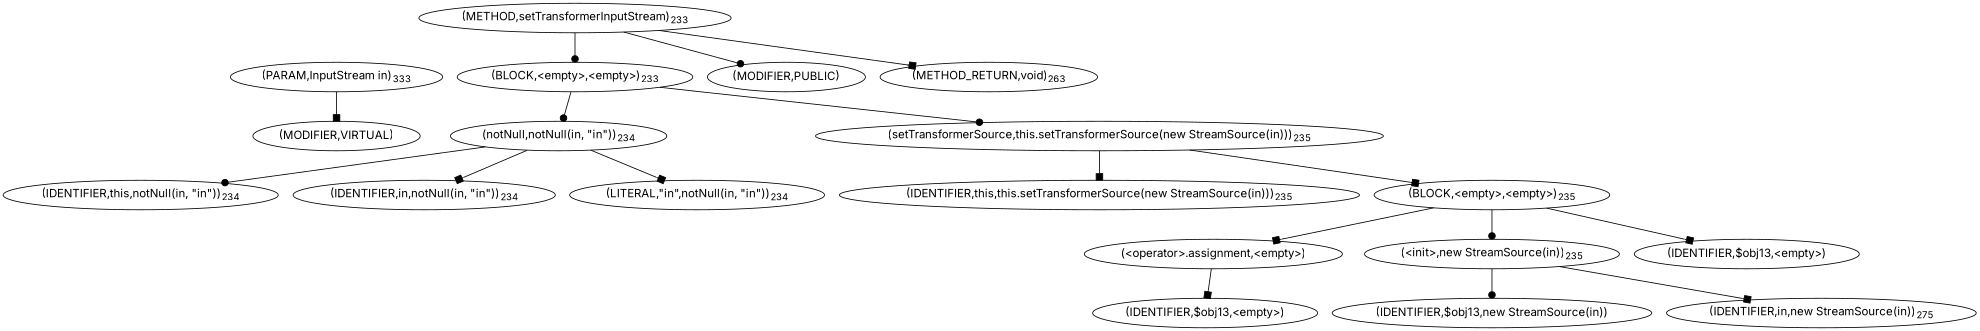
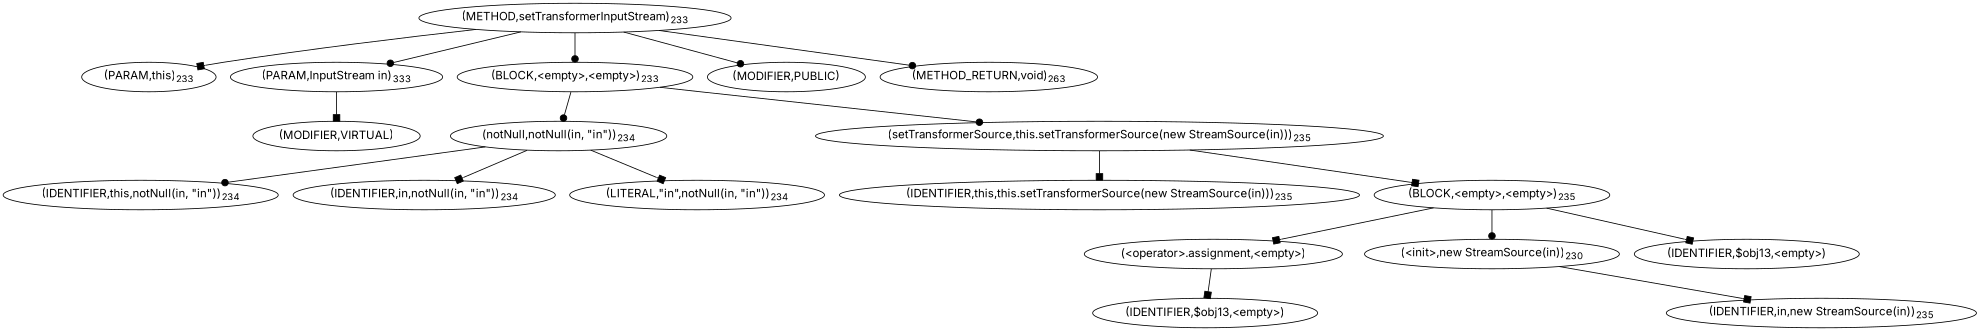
  digraph {
    fontname=Inter
    node [fontname=Inter]
    edge [arrowhead=box fontname=Inter]
    n1 [label=<(METHOD,setTransformerInputStream)<SUB>233</SUB>>]
+   n2 [label=<(PARAM,this)<SUB>233</SUB>>]
    n3 [label=<(PARAM,InputStream in)<SUB>333</SUB>>]
    n4 [label=<(BLOCK,&lt;empty&gt;,&lt;empty&gt;)<SUB>233</SUB>>]
    n5 [label=<(MODIFIER,PUBLIC)>]
    n6 [label=<(METHOD_RETURN,void)<SUB>263</SUB>>]
    n7 [label=<(MODIFIER,VIRTUAL)>]
    n8 [label=<(notNull,notNull(in, &quot;in&quot;))<SUB>234</SUB>>]
    n9 [label=<(setTransformerSource,this.setTransformerSource(new StreamSource(in)))<SUB>235</SUB>>]
    n10 [label=<(IDENTIFIER,this,notNull(in, &quot;in&quot;))<SUB>234</SUB>>]
    n11 [label=<(IDENTIFIER,in,notNull(in, &quot;in&quot;))<SUB>234</SUB>>]
    n12 [label=<(LITERAL,&quot;in&quot;,notNull(in, &quot;in&quot;))<SUB>234</SUB>>]
    n13 [label=<(IDENTIFIER,this,this.setTransformerSource(new StreamSource(in)))<SUB>235</SUB>>]
    n14 [label=<(BLOCK,&lt;empty&gt;,&lt;empty&gt;)<SUB>235</SUB>>]
    n15 [label=<(&lt;operator&gt;.assignment,&lt;empty&gt;)>]
-   n16 [label=<(&lt;init&gt;,new StreamSource(in))<SUB>235</SUB>>]
+   n16 [label=<(&lt;init&gt;,new StreamSource(in))<SUB>230</SUB>>]
    n17 [label=<(IDENTIFIER,$obj13,&lt;empty&gt;)>]
    n18 [label=<(IDENTIFIER,$obj13,&lt;empty&gt;)>]
-   n19 [label=<(IDENTIFIER,$obj13,new StreamSource(in))>]
-   n20 [label=<(IDENTIFIER,in,new StreamSource(in))<SUB>275</SUB>>]
+   n20 [label=<(IDENTIFIER,in,new StreamSource(in))<SUB>235</SUB>>]
+   n1 -> n2
+   n1 -> n3 [arrowhead=dot]
    n1 -> n4 [arrowhead=dot]
    n1 -> n5 [arrowhead=dot]
-   n1 -> n6
+   n1 -> n6 [arrowhead=dot]
    n3 -> n7
    n4 -> n8 [arrowhead=dot]
    n4 -> n9 [arrowhead=dot]
    n8 -> n10 [arrowhead=dot]
    n8 -> n11
    n8 -> n12
    n9 -> n13
    n9 -> n14
    n14 -> n15
    n14 -> n16 [arrowhead=dot]
    n14 -> n17
    n15 -> n18
-   n16 -> n19 [arrowhead=dot]
    n16 -> n20
  }
